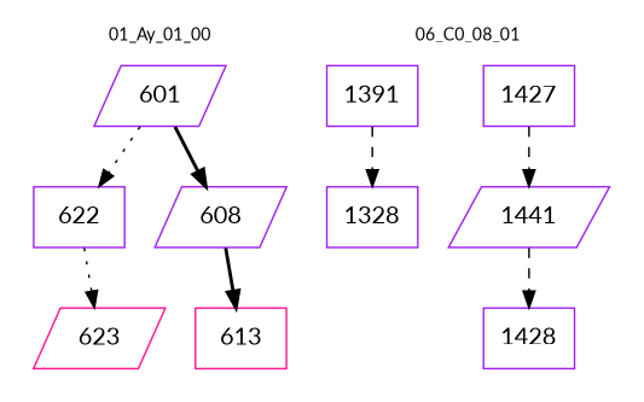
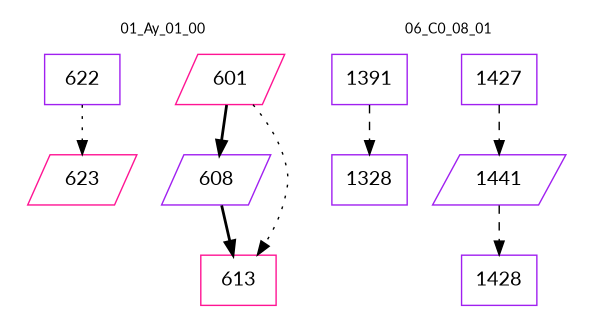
  digraph {
    fontname=Lato
    node [color=purple fontname=Lato shape=box]
    edge [color=black fontname=Lato style=dashed]
-   n1 [label=601 shape=parallelogram]
+   n1 [color=deeppink label=601 shape=parallelogram]
    n2 [label=622]
    n3 [label=608 shape=parallelogram]
    n4 [color=deeppink label=623 shape=parallelogram]
    n5 [color=deeppink label=613]
    n6 [label=1427]
    n7 [label=1391]
    n8 [label=1441 shape=parallelogram]
    n9 [label=1328]
    n10 [label=1428]
    subgraph cluster_1 {
      color=white
      fontsize=10
      label="01_Ay_01_00"
      n1
      n2
      n3
      n4
      n5
    }
    subgraph cluster_2 {
      color=white
      fontsize=10
      label="06_C0_08_01"
      n6
      n7
      n8
      n9
      n10
    }
-   n1 -> n2 [style=dotted]
+   n1 -> n5 [style=dotted]
    n1 -> n3 [style=bold]
    n2 -> n4 [style=dotted]
    n3 -> n5 [style=bold]
    n6 -> n8
    n7 -> n9
    n8 -> n10
  }
